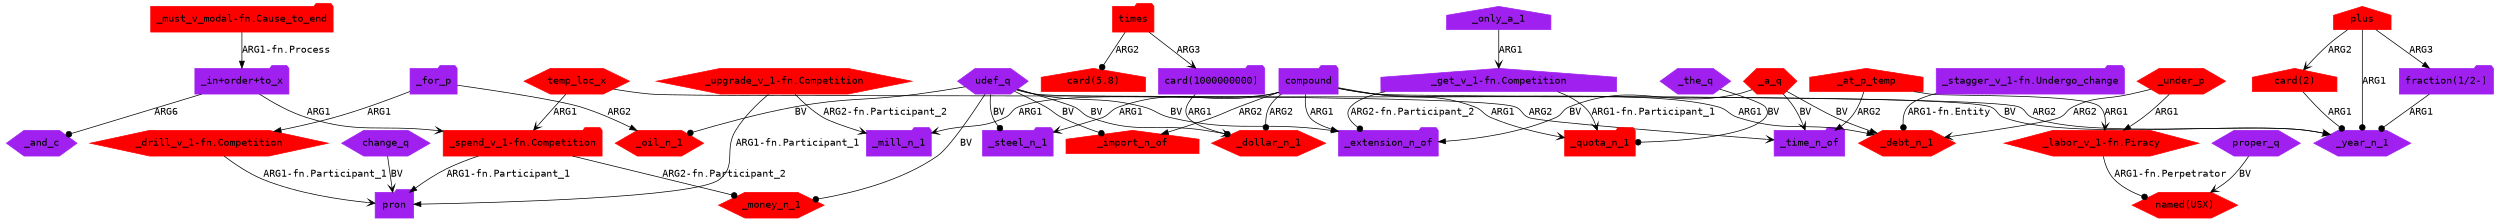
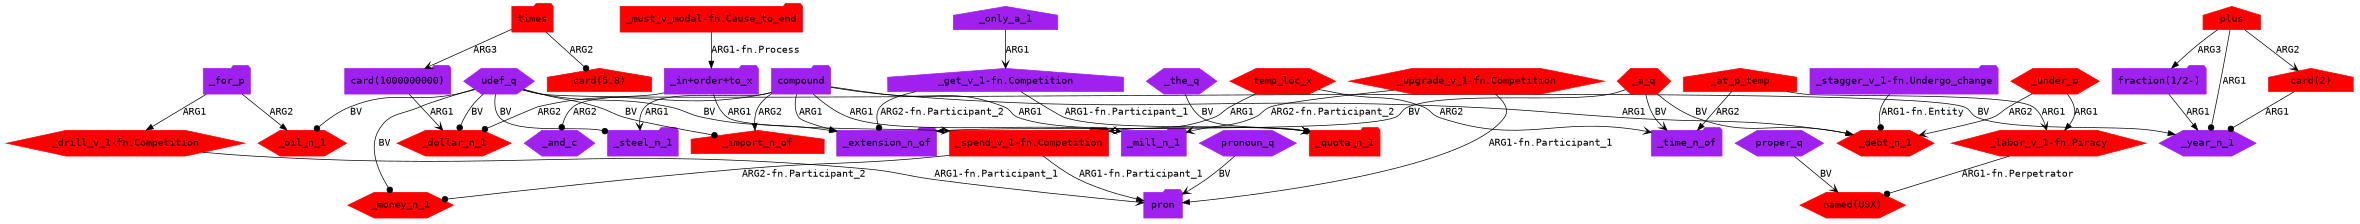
  digraph {
    fontname="DejaVu Sans Mono"
    node [color=red fontname="DejaVu Sans Mono" shape=hexagon style=filled]
    edge [arrowhead=vee fontname="DejaVu Sans Mono"]
    "card(1000000000)" [color=purple shape=folder]
    _dollar_n_1
    "_spend_v_1-fn.Competition" [shape=folder]
    temp_loc_x
    _time_n_of [color=purple shape=folder]
    pron [color=purple shape=folder]
    _money_n_1
    compound [color=purple shape=folder]
    _import_n_of [shape=house]
    _year_n_1 [color=purple]
    _quota_n_1 [shape=folder]
    _extension_n_of [color=purple shape=folder]
    _debt_n_1
    _steel_n_1 [color=purple shape=folder]
    _mill_n_1 [color=purple shape=folder]
    "fraction(1/2-)" [color=purple shape=folder]
    udef_q [color=purple]
    _oil_n_1
    "_get_v_1-fn.Competition" [color=purple shape=house]
    _a_q
    times [shape=folder]
    "card(5.8)" [shape=house]
    "_must_v_modal-fn.Cause_to_end" [shape=folder]
    "_in+order+to_x" [color=purple shape=folder]
    _and_c [color=purple]
    plus [shape=house]
    "card(2)" [shape=house]
-   pronoun_q [color=purple label=change_q]
+   pronoun_q [color=purple]
    _the_q [color=purple]
    _at_p_temp [shape=house]
    "_labor_v_1-fn.Piracy"
    "named(USX)"
    proper_q [color=purple]
    _for_p [color=purple shape=folder]
    "_drill_v_1-fn.Competition"
    _under_p
    "_upgrade_v_1-fn.Competition"
    _only_a_1 [color=purple shape=house]
    "_stagger_v_1-fn.Undergo_change" [color=purple shape=folder]
    "card(1000000000)" -> _dollar_n_1 [label=ARG1]
    "_spend_v_1-fn.Competition" -> pron [arrowhead=normal label="ARG1-fn.Participant_1"]
    "_spend_v_1-fn.Competition" -> _money_n_1 [arrowhead=dot label="ARG2-fn.Participant_2"]
    temp_loc_x -> "_spend_v_1-fn.Competition" [label=ARG1]
    temp_loc_x -> _time_n_of [label=ARG2]
    compound -> _dollar_n_1 [arrowhead=dot label=ARG2]
    compound -> _import_n_of [arrowhead=normal label=ARG2]
-   compound -> _year_n_1 [label=ARG2]
    compound -> _quota_n_1 [label=ARG1]
    compound -> _extension_n_of [arrowhead=normal label=ARG1]
    compound -> _debt_n_1 [arrowhead=normal label=ARG1]
    compound -> _steel_n_1 [label=ARG1]
    compound -> _mill_n_1 [label=ARG1]
-   "fraction(1/2-)" -> _year_n_1 [arrowhead=dot label=ARG1]
+   "fraction(1/2-)" -> _year_n_1 [arrowhead=normal label=ARG1]
    udef_q -> _dollar_n_1 [arrowhead=dot label=BV]
    udef_q -> _money_n_1 [arrowhead=dot label=BV]
    udef_q -> _import_n_of [arrowhead=dot label=BV]
    udef_q -> _year_n_1 [arrowhead=normal label=BV]
    udef_q -> _extension_n_of [arrowhead=normal label=BV]
    udef_q -> _steel_n_1 [arrowhead=dot label=BV]
    udef_q -> _oil_n_1 [arrowhead=dot label=BV]
    "_get_v_1-fn.Competition" -> _quota_n_1 [label="ARG1-fn.Participant_1"]
    "_get_v_1-fn.Competition" -> _extension_n_of [arrowhead=dot label="ARG2-fn.Participant_2"]
    _a_q -> _time_n_of [label=BV]
    _a_q -> _extension_n_of [arrowhead=normal label=BV]
    _a_q -> _debt_n_1 [arrowhead=normal label=BV]
    times -> "card(1000000000)" [label=ARG3]
    times -> "card(5.8)" [arrowhead=dot label=ARG2]
    "_must_v_modal-fn.Cause_to_end" -> "_in+order+to_x" [arrowhead=normal label="ARG1-fn.Process"]
    "_in+order+to_x" -> "_spend_v_1-fn.Competition" [label=ARG1]
-   "_in+order+to_x" -> _and_c [arrowhead=dot label=ARG6]
+   "_in+order+to_x" -> _and_c [arrowhead=dot label=ARG2]
    plus -> _year_n_1 [arrowhead=dot label=ARG1]
    plus -> "fraction(1/2-)" [arrowhead=normal label=ARG3]
    plus -> "card(2)" [label=ARG2]
    "card(2)" -> _year_n_1 [arrowhead=dot label=ARG1]
    pronoun_q -> pron [label=BV]
    _the_q -> _quota_n_1 [arrowhead=dot label=BV]
    _at_p_temp -> _time_n_of [arrowhead=normal label=ARG2]
    _at_p_temp -> "_labor_v_1-fn.Piracy" [label=ARG1]
    "_labor_v_1-fn.Piracy" -> "named(USX)" [arrowhead=dot label="ARG1-fn.Perpetrator"]
    proper_q -> "named(USX)" [label=BV]
    _for_p -> _oil_n_1 [arrowhead=normal label=ARG2]
    _for_p -> "_drill_v_1-fn.Competition" [arrowhead=normal label=ARG1]
    "_drill_v_1-fn.Competition" -> pron [label="ARG1-fn.Participant_1"]
    _under_p -> _debt_n_1 [label=ARG2]
    _under_p -> "_labor_v_1-fn.Piracy" [arrowhead=normal label=ARG1]
    "_upgrade_v_1-fn.Competition" -> pron [arrowhead=normal label="ARG1-fn.Participant_1"]
    "_upgrade_v_1-fn.Competition" -> _mill_n_1 [label="ARG2-fn.Participant_2"]
    _only_a_1 -> "_get_v_1-fn.Competition" [label=ARG1]
    "_stagger_v_1-fn.Undergo_change" -> _debt_n_1 [arrowhead=dot label="ARG1-fn.Entity"]
  }
